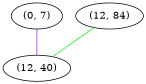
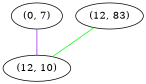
  graph {
    n1 [label="(0, 7)"]
-   "(12, 40)"
-   "(12, 83)" [label="(12, 84)"]
+   "(12, 40)" [label="(12, 10)"]
+   "(12, 83)"
    n1 -- "(12, 40)" [color=purple weight=4]
    "(12, 83)" -- "(12, 40)" [color=green weight=2]
  }
